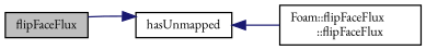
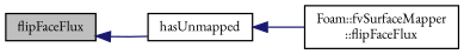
  digraph {
    fontname="EB Garamond"
    rankdir=LR
    node [color=black fontname="EB Garamond" fontsize=10 shape=box]
    edge [color=midnightblue dir=back fontname="EB Garamond" fontsize=10 labelfontname=FreeSans labelfontsize=10 style=solid]
    n1 [fillcolor=grey75 fontcolor=black height=0.2 label=flipFaceFlux style=filled width=0.4]
    n2 [height=0.2 label=hasUnmapped width=0.4]
-   n3 [height=0.2 label="Foam::flipFaceFlux\l::flipFaceFlux" width=0.4]
-   n2 -> n1
+   n3 [height=0.2 label="Foam::fvSurfaceMapper\l::flipFaceFlux" width=0.4]
+   n1 -> n2
    n2 -> n3
  }
